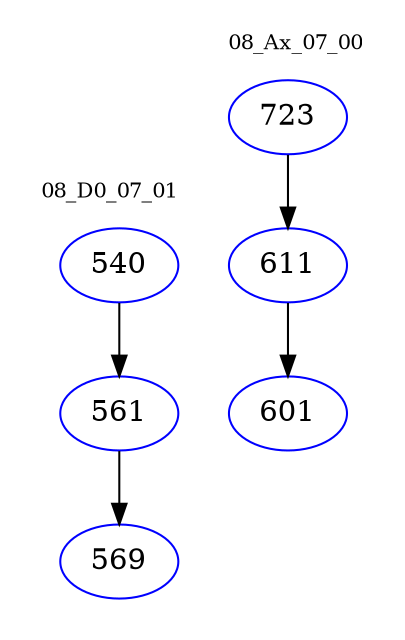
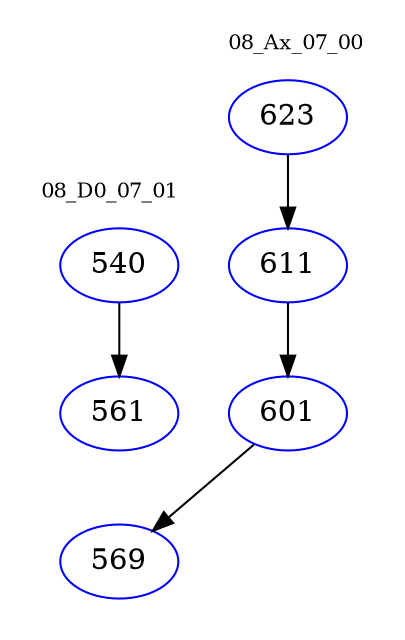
  digraph {
    node [color=blue]
    edge [color=black]
    n1 [label=611]
    n2 [label=601]
-   n3 [label=723]
+   n3 [label=623]
    n4 [label=561]
    n5 [label=540]
    n6 [label=569]
    subgraph cluster_1 {
      color=white
      fontsize=10
      label="08_Ax_07_00"
      n1
      n2
      n3
    }
    subgraph cluster_2 {
      color=white
      fontsize=10
      label="08_D0_07_01"
      n4
      n5
      n6
    }
    n1 -> n2
    n3 -> n1
-   n4 -> n6
+   n2 -> n6
    n5 -> n4
  }
